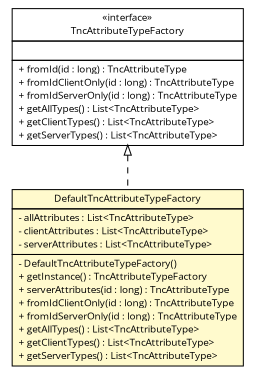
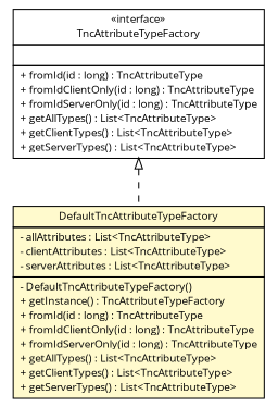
  digraph {
    nodesep=0.25
    ranksep=0.5
    fontname="Open Sans"
    node [fontcolor=black fontname="Open Sans" fontsize=10.0 shape=plaintext]
    n1 [label=<<table title="de.hsbremen.tc.tnc.attribute.TncAttributeTypeFactory" border="0" cellborder="1" cellspacing="0" cellpadding="2" port="p" href="./TncAttributeTypeFactory.html"> 		<tr><td><table border="0" cellspacing="0" cellpadding="1"> <tr><td align="center" balign="center"> &#171;interface&#187; </td></tr> <tr><td align="center" balign="center"> TncAttributeTypeFactory </td></tr> 		</table></td></tr> 		<tr><td><table border="0" cellspacing="0" cellpadding="1"> <tr><td align="left" balign="left">  </td></tr> 		</table></td></tr> 		<tr><td><table border="0" cellspacing="0" cellpadding="1"> <tr><td align="left" balign="left"> + fromId(id : long) : TncAttributeType </td></tr> <tr><td align="left" balign="left"> + fromIdClientOnly(id : long) : TncAttributeType </td></tr> <tr><td align="left" balign="left"> + fromIdServerOnly(id : long) : TncAttributeType </td></tr> <tr><td align="left" balign="left"> + getAllTypes() : List&lt;TncAttributeType&gt; </td></tr> <tr><td align="left" balign="left"> + getClientTypes() : List&lt;TncAttributeType&gt; </td></tr> <tr><td align="left" balign="left"> + getServerTypes() : List&lt;TncAttributeType&gt; </td></tr> 		</table></td></tr> 		</table>>]
-   n2 [label=<<table title="de.hsbremen.tc.tnc.attribute.DefaultTncAttributeTypeFactory" border="0" cellborder="1" cellspacing="0" cellpadding="2" port="p" bgcolor="lemonChiffon" href="./DefaultTncAttributeTypeFactory.html"> 		<tr><td><table border="0" cellspacing="0" cellpadding="1"> <tr><td align="center" balign="center"> DefaultTncAttributeTypeFactory </td></tr> 		</table></td></tr> 		<tr><td><table border="0" cellspacing="0" cellpadding="1"> <tr><td align="left" balign="left"> - allAttributes : List&lt;TncAttributeType&gt; </td></tr> <tr><td align="left" balign="left"> - clientAttributes : List&lt;TncAttributeType&gt; </td></tr> <tr><td align="left" balign="left"> - serverAttributes : List&lt;TncAttributeType&gt; </td></tr> 		</table></td></tr> 		<tr><td><table border="0" cellspacing="0" cellpadding="1"> <tr><td align="left" balign="left"> - DefaultTncAttributeTypeFactory() </td></tr> <tr><td align="left" balign="left"> + getInstance() : TncAttributeTypeFactory </td></tr> <tr><td align="left" balign="left"> + serverAttributes(id : long) : TncAttributeType </td></tr> <tr><td align="left" balign="left"> + fromIdClientOnly(id : long) : TncAttributeType </td></tr> <tr><td align="left" balign="left"> + fromIdServerOnly(id : long) : TncAttributeType </td></tr> <tr><td align="left" balign="left"> + getAllTypes() : List&lt;TncAttributeType&gt; </td></tr> <tr><td align="left" balign="left"> + getClientTypes() : List&lt;TncAttributeType&gt; </td></tr> <tr><td align="left" balign="left"> + getServerTypes() : List&lt;TncAttributeType&gt; </td></tr> 		</table></td></tr> 		</table>>]
+   n2 [label=<<table title="de.hsbremen.tc.tnc.attribute.DefaultTncAttributeTypeFactory" border="0" cellborder="1" cellspacing="0" cellpadding="2" port="p" bgcolor="lemonChiffon" href="./DefaultTncAttributeTypeFactory.html"> 		<tr><td><table border="0" cellspacing="0" cellpadding="1"> <tr><td align="center" balign="center"> DefaultTncAttributeTypeFactory </td></tr> 		</table></td></tr> 		<tr><td><table border="0" cellspacing="0" cellpadding="1"> <tr><td align="left" balign="left"> - allAttributes : List&lt;TncAttributeType&gt; </td></tr> <tr><td align="left" balign="left"> - clientAttributes : List&lt;TncAttributeType&gt; </td></tr> <tr><td align="left" balign="left"> - serverAttributes : List&lt;TncAttributeType&gt; </td></tr> 		</table></td></tr> 		<tr><td><table border="0" cellspacing="0" cellpadding="1"> <tr><td align="left" balign="left"> - DefaultTncAttributeTypeFactory() </td></tr> <tr><td align="left" balign="left"> + getInstance() : TncAttributeTypeFactory </td></tr> <tr><td align="left" balign="left"> + fromId(id : long) : TncAttributeType </td></tr> <tr><td align="left" balign="left"> + fromIdClientOnly(id : long) : TncAttributeType </td></tr> <tr><td align="left" balign="left"> + fromIdServerOnly(id : long) : TncAttributeType </td></tr> <tr><td align="left" balign="left"> + getAllTypes() : List&lt;TncAttributeType&gt; </td></tr> <tr><td align="left" balign="left"> + getClientTypes() : List&lt;TncAttributeType&gt; </td></tr> <tr><td align="left" balign="left"> + getServerTypes() : List&lt;TncAttributeType&gt; </td></tr> 		</table></td></tr> 		</table>>]
    n1 -> n2 [arrowtail=empty dir=back fontname="Open Sans" fontsize=10 headport=p labelfontname=Helvetica labelfontsize=10 style=dashed tailport=p]
  }
